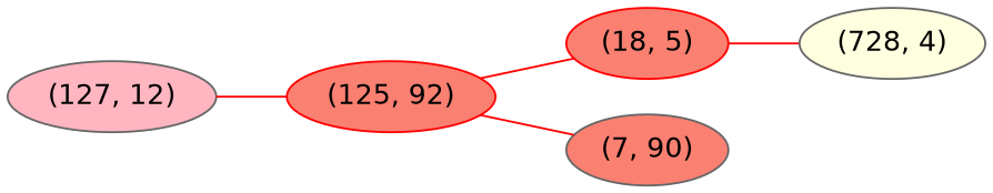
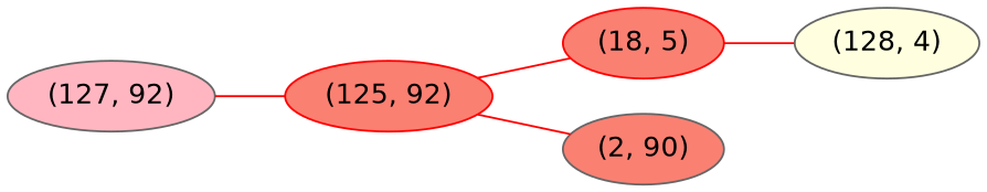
  graph {
    fontname="DejaVu Sans"
    rankdir=LR
    node [color=gray40 fillcolor=salmon fontname="DejaVu Sans" style=filled]
    edge [color=red fontname="DejaVu Sans" weight=1]
    "(125, 92)" [color=red]
-   "(127, 92)" [fillcolor=lightpink label="(127, 12)"]
+   "(127, 92)" [fillcolor=lightpink]
    "(18, 5)" [color=red]
-   "(2, 90)" [label="(7, 90)"]
-   "(128, 4)" [fillcolor=lightyellow label="(728, 4)"]
+   "(2, 90)"
+   "(128, 4)" [fillcolor=lightyellow]
    "(125, 92)" -- "(18, 5)"
    "(125, 92)" -- "(2, 90)"
    "(127, 92)" -- "(125, 92)"
    "(18, 5)" -- "(128, 4)"
  }
